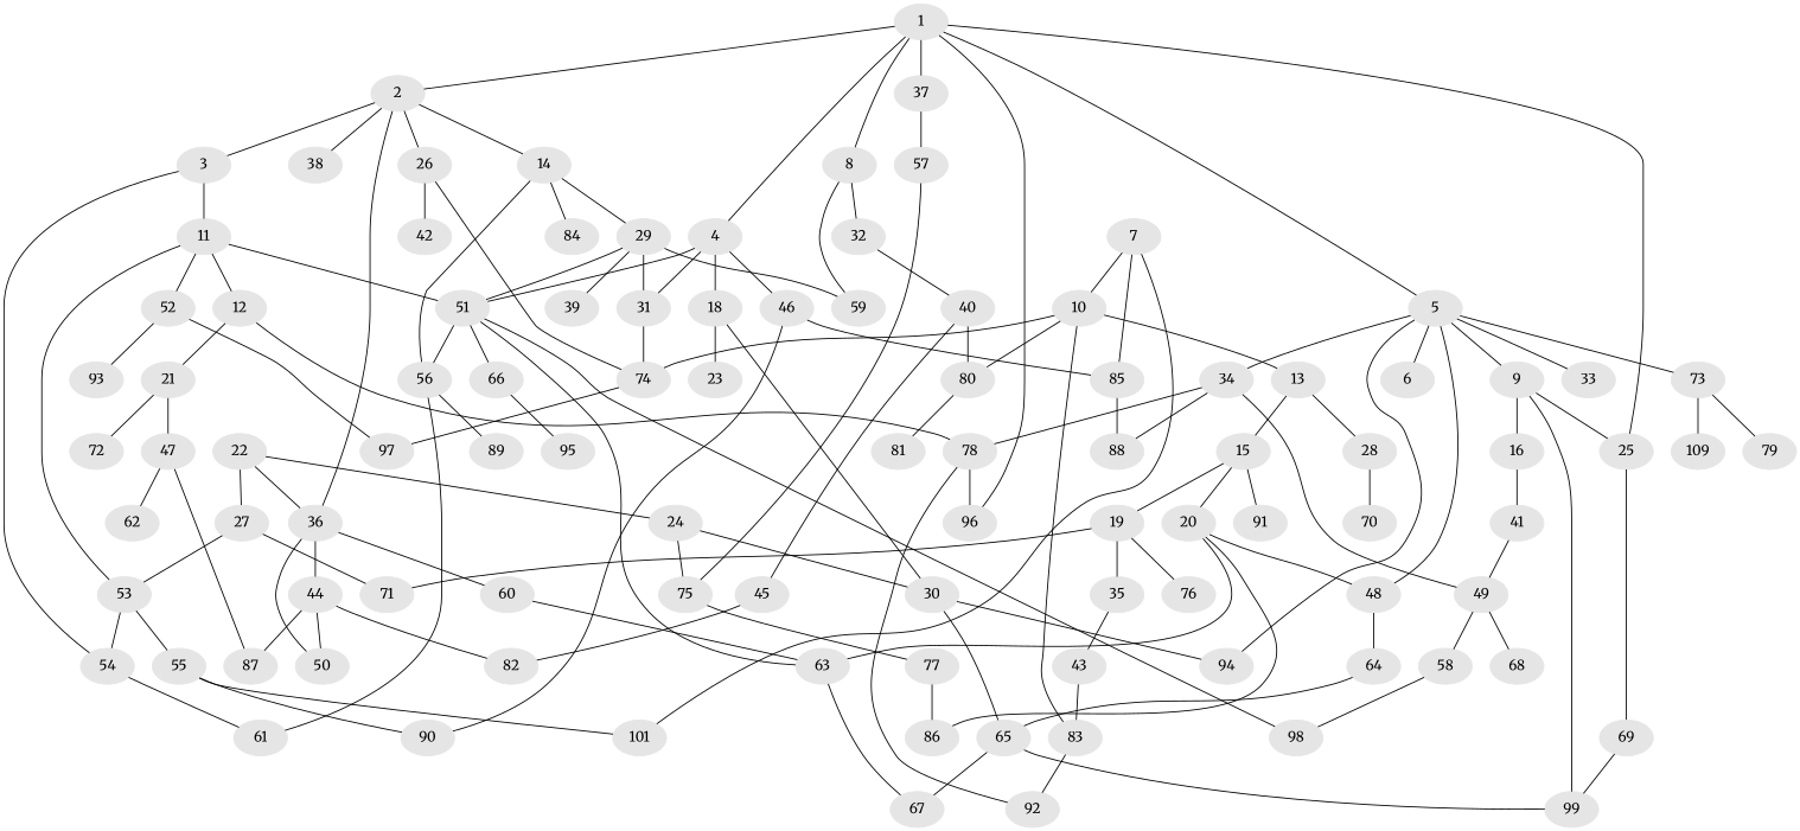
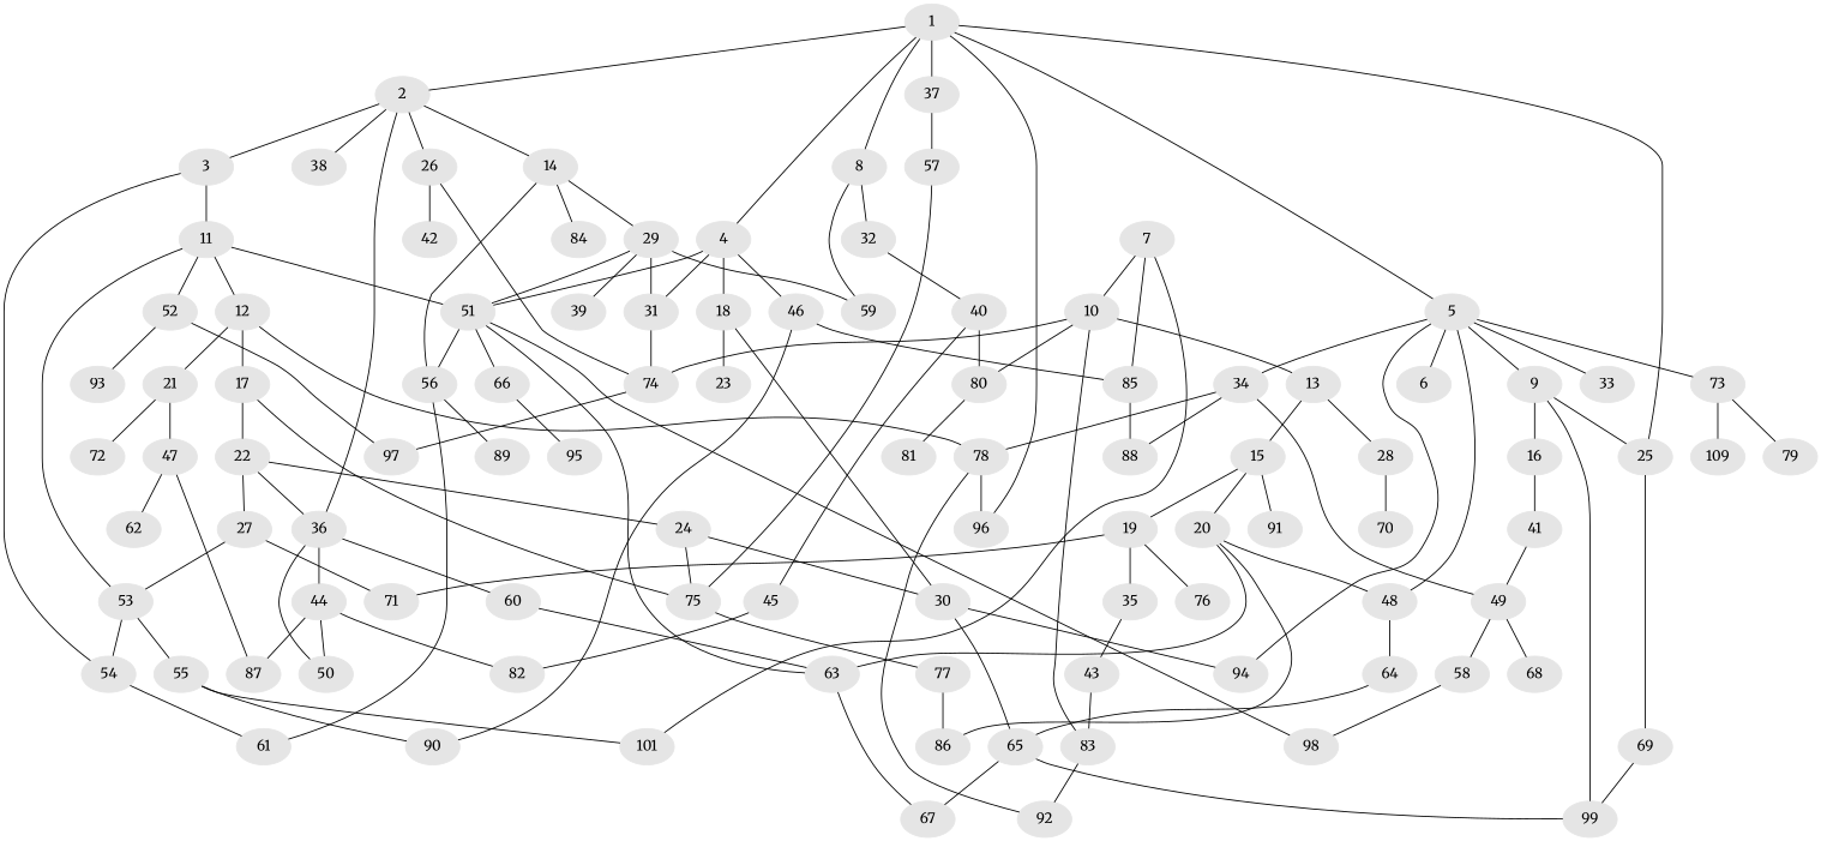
  graph {
    fontname=Merriweather
    node [color=gray90 fontname=Merriweather style=filled]
    edge [fontname=Merriweather]
    1
    2
    4
    5
    8
    25
    37
    96
    3
    14
    26
    36
    38
    18
    31
    46
    51
    6
    9
    33
    34
    48
    73
    94
    32
    59
    69
    57
    11
    54
    29
    56
    84
    74
    42
    44
    50
    60
    7
    10
    85
    101
    12
    52
    53
    61
    23
    30
    90
    63
    66
    98
    16
    99
    78
    49
    88
    64
    79
    n60 [label=109]
    13
    80
    83
    40
    41
    15
    28
    97
    81
    92
+   17
    21
    93
    55
    22
    75
    47
    72
    19
    20
    91
    70
    39
    89
    35
    71
    76
    86
    24
    27
    77
    65
    43
    67
    87
    62
    45
    58
    68
    82
    95
    1 -- 2
    1 -- 4
    1 -- 5
    1 -- 8
    1 -- 25
    1 -- 37
    1 -- 96
    2 -- 3
    2 -- 14
    2 -- 26
    2 -- 36
    2 -- 38
    4 -- 18
    4 -- 31
    4 -- 46
    4 -- 51
    5 -- 6
    5 -- 9
    5 -- 33
    5 -- 34
    5 -- 48
    5 -- 73
    5 -- 94
    8 -- 32
    8 -- 59
    25 -- 69
    37 -- 57
    3 -- 11
    3 -- 54
    14 -- 29
    14 -- 56
    14 -- 84
    26 -- 74
    26 -- 42
    36 -- 44
    36 -- 50
    36 -- 60
    18 -- 23
    18 -- 30
    31 -- 74
    46 -- 85
    46 -- 90
    51 -- 56
    51 -- 63
    51 -- 66
    51 -- 98
    9 -- 25
    9 -- 16
    9 -- 99
    34 -- 78
    34 -- 49
    34 -- 88
    48 -- 64
    73 -- 79
    73 -- n60
    32 -- 40
    69 -- 99
    57 -- 75
    11 -- 51
    11 -- 12
    11 -- 52
    11 -- 53
    54 -- 61
    29 -- 31
    29 -- 51
    29 -- 59
    29 -- 39
    56 -- 61
    56 -- 89
    74 -- 97
    44 -- 50
    44 -- 87
    44 -- 82
    60 -- 63
    7 -- 10
    7 -- 85
    7 -- 101
    10 -- 74
    10 -- 13
    10 -- 80
    10 -- 83
    85 -- 88
    12 -- 78
+   12 -- 17
    12 -- 21
    52 -- 97
    52 -- 93
    53 -- 54
    53 -- 55
    30 -- 94
    30 -- 65
    63 -- 67
    66 -- 95
    16 -- 41
    78 -- 96
    78 -- 92
    49 -- 58
    49 -- 68
    64 -- 65
    13 -- 15
    13 -- 28
    80 -- 81
    83 -- 92
    40 -- 80
    40 -- 45
    41 -- 49
    15 -- 19
    15 -- 20
    15 -- 91
    28 -- 70
+   17 -- 22
+   17 -- 75
    21 -- 47
    21 -- 72
    55 -- 101
    55 -- 90
    22 -- 36
    22 -- 24
    22 -- 27
    75 -- 77
    47 -- 87
    47 -- 62
    19 -- 35
    19 -- 71
    19 -- 76
    20 -- 48
    20 -- 63
    20 -- 86
    35 -- 43
    24 -- 30
    24 -- 75
    27 -- 53
    27 -- 71
    77 -- 86
    65 -- 99
    65 -- 67
    43 -- 83
    45 -- 82
    58 -- 98
  }
